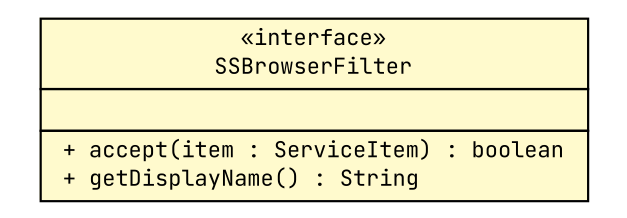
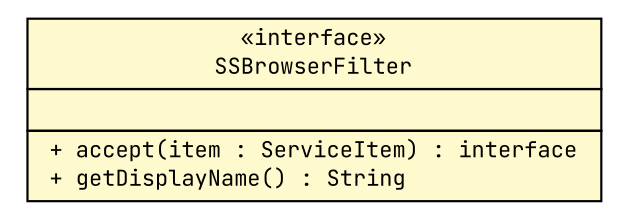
  digraph {
    nodesep=0.25
    ranksep=0.5
    fontname="JetBrains Mono"
-   n1 [fontcolor=black fontname="JetBrains Mono" fontsize=10.0 label=<<table title="sorcer.ssb.browser.api.SSBrowserFilter" border="0" cellborder="1" cellspacing="0" cellpadding="2" port="p" bgcolor="lemonChiffon" href="./SSBrowserFilter.html"> 		<tr><td><table border="0" cellspacing="0" cellpadding="1"> <tr><td align="center" balign="center"> &#171;interface&#187; </td></tr> <tr><td align="center" balign="center"> SSBrowserFilter </td></tr> 		</table></td></tr> 		<tr><td><table border="0" cellspacing="0" cellpadding="1"> <tr><td align="left" balign="left">  </td></tr> 		</table></td></tr> 		<tr><td><table border="0" cellspacing="0" cellpadding="1"> <tr><td align="left" balign="left"> + accept(item : ServiceItem) : boolean </td></tr> <tr><td align="left" balign="left"> + getDisplayName() : String </td></tr> 		</table></td></tr> 		</table>> shape=plaintext]
+   n1 [fontcolor=black fontname="JetBrains Mono" fontsize=10.0 label=<<table title="sorcer.ssb.browser.api.SSBrowserFilter" border="0" cellborder="1" cellspacing="0" cellpadding="2" port="p" bgcolor="lemonChiffon" href="./SSBrowserFilter.html"> 		<tr><td><table border="0" cellspacing="0" cellpadding="1"> <tr><td align="center" balign="center"> &#171;interface&#187; </td></tr> <tr><td align="center" balign="center"> SSBrowserFilter </td></tr> 		</table></td></tr> 		<tr><td><table border="0" cellspacing="0" cellpadding="1"> <tr><td align="left" balign="left">  </td></tr> 		</table></td></tr> 		<tr><td><table border="0" cellspacing="0" cellpadding="1"> <tr><td align="left" balign="left"> + accept(item : ServiceItem) : interface </td></tr> <tr><td align="left" balign="left"> + getDisplayName() : String </td></tr> 		</table></td></tr> 		</table>> shape=plaintext]
  }
